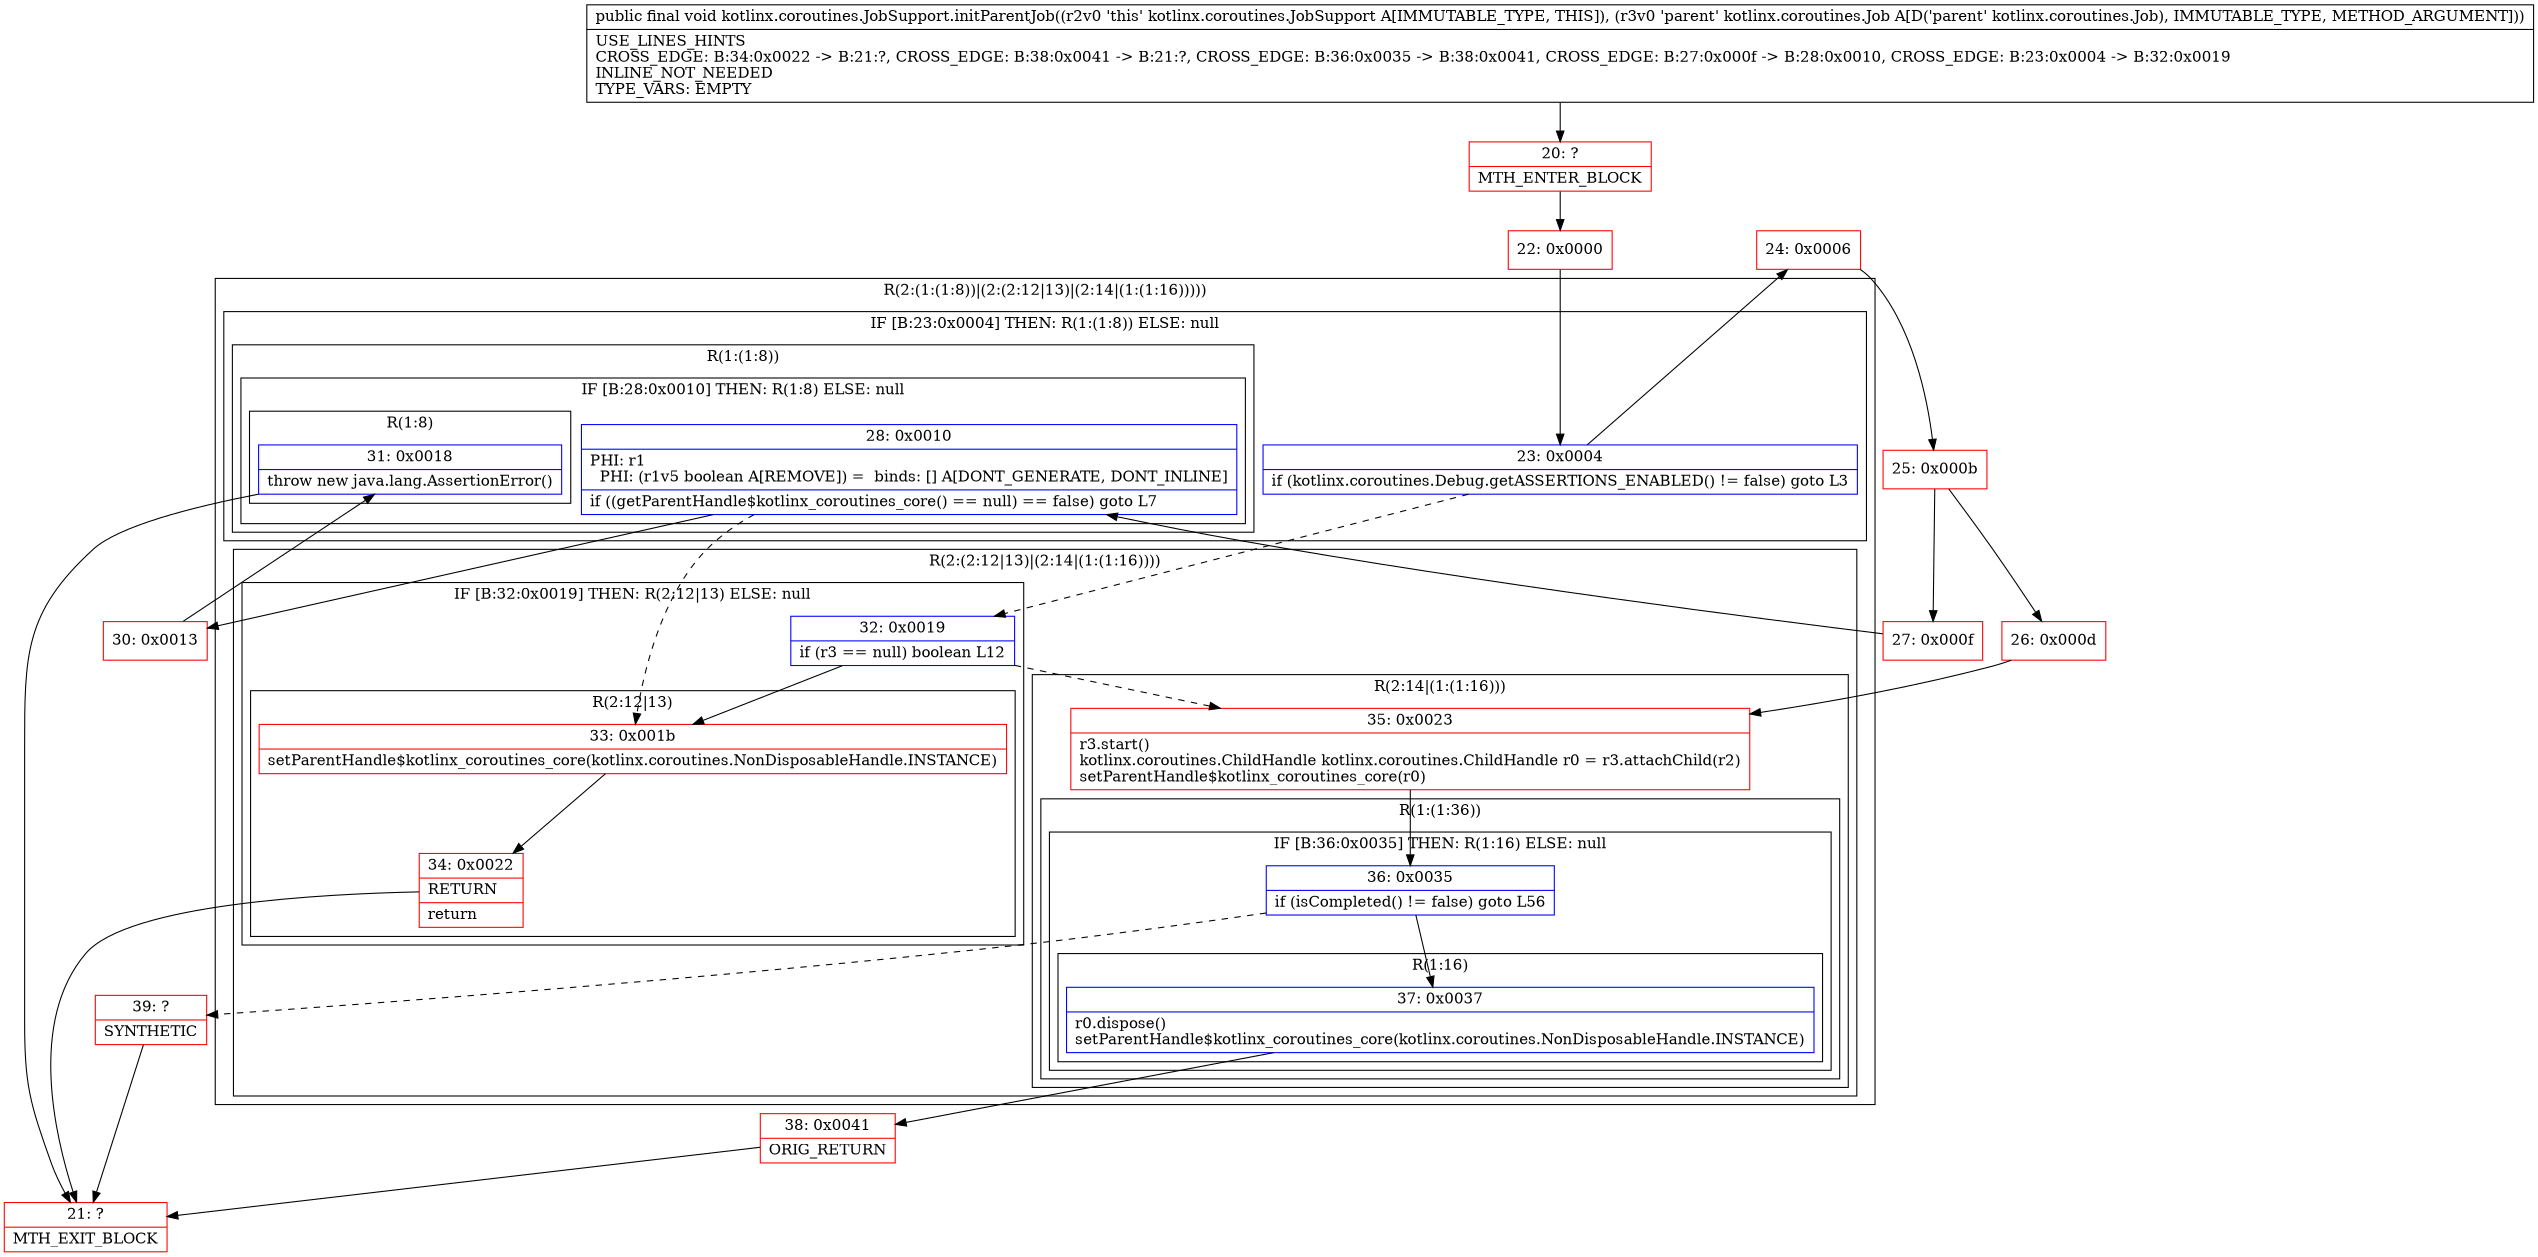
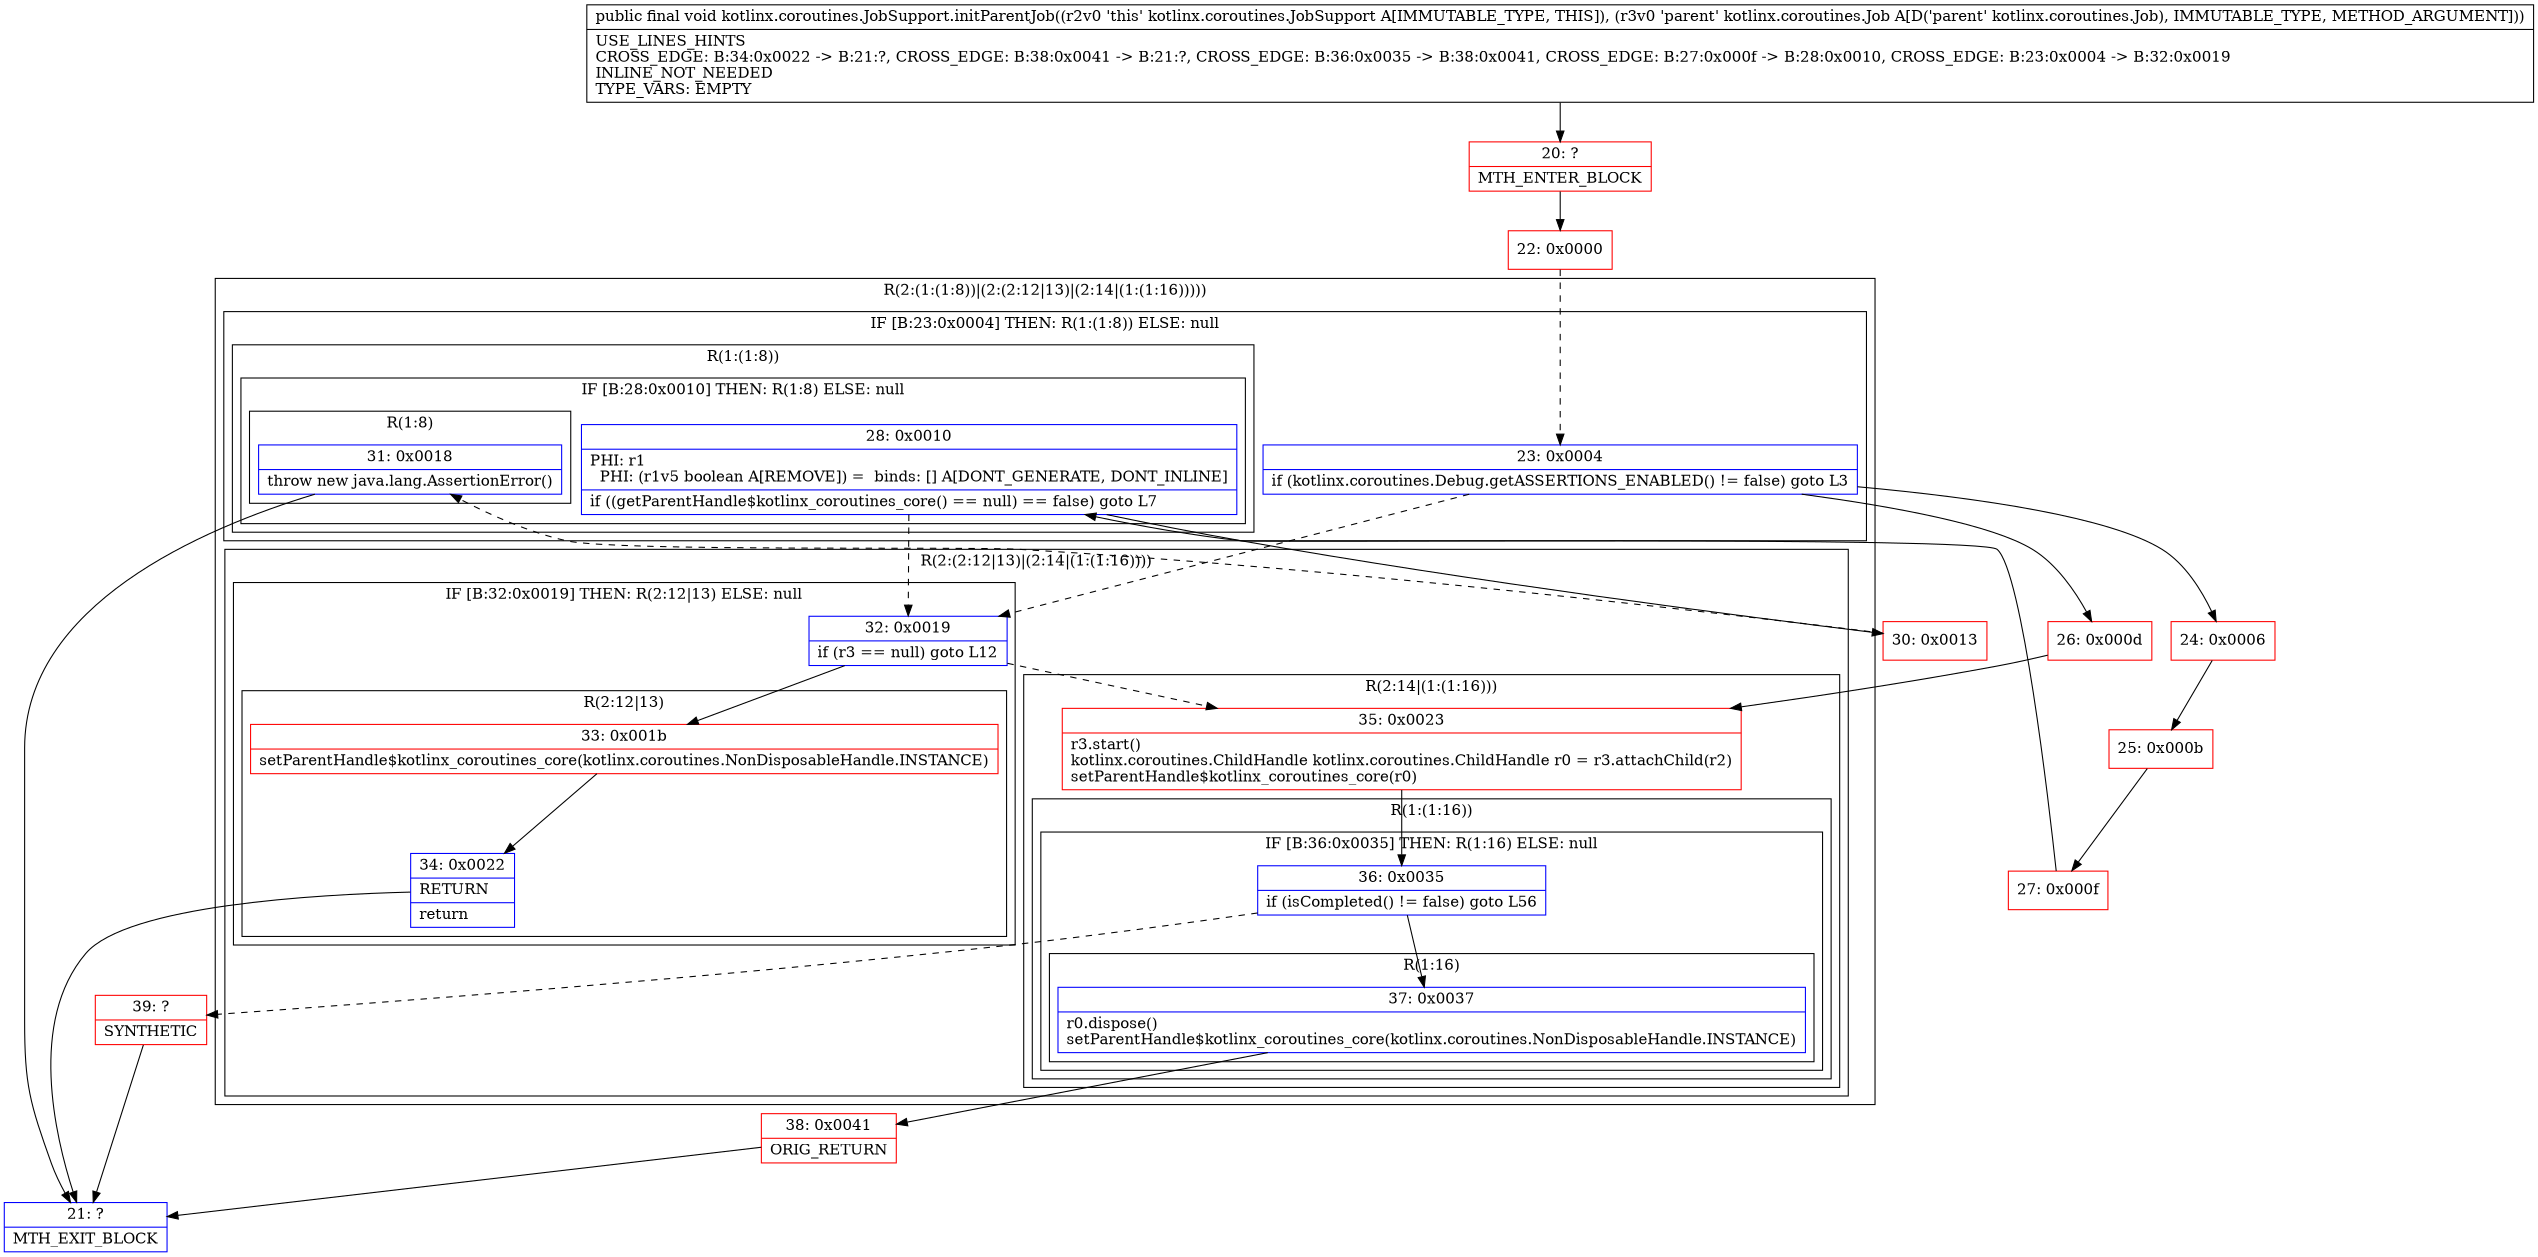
  digraph {
    node [color=red shape=record]
    n1 [color=blue label="{31\:\ 0x0018|throw new java.lang.AssertionError()\l}"]
    n2 [color=blue label="{28\:\ 0x0010|PHI: r1 \l  PHI: (r1v5 boolean A[REMOVE]) =  binds: [] A[DONT_GENERATE, DONT_INLINE]\l|if ((getParentHandle$kotlinx_coroutines_core() == null) == false) goto L7\l}"]
    n3 [color=blue label="{23\:\ 0x0004|if (kotlinx.coroutines.Debug.getASSERTIONS_ENABLED() != false) goto L3\l}"]
    n4 [label="{33\:\ 0x001b|setParentHandle$kotlinx_coroutines_core(kotlinx.coroutines.NonDisposableHandle.INSTANCE)\l}"]
-   n5 [label="{34\:\ 0x0022|RETURN\l|return\l}"]
-   n6 [color=blue label="{32\:\ 0x0019|if (r3 == null) boolean L12\l}"]
+   n5 [color=blue label="{34\:\ 0x0022|RETURN\l|return\l}"]
+   n6 [color=blue label="{32\:\ 0x0019|if (r3 == null) goto L12\l}"]
    n7 [color=blue label="{37\:\ 0x0037|r0.dispose()\lsetParentHandle$kotlinx_coroutines_core(kotlinx.coroutines.NonDisposableHandle.INSTANCE)\l}"]
    n8 [color=blue label="{36\:\ 0x0035|if (isCompleted() != false) goto L56\l}"]
    n9 [label="{35\:\ 0x0023|r3.start()\lkotlinx.coroutines.ChildHandle kotlinx.coroutines.ChildHandle r0 = r3.attachChild(r2)\lsetParentHandle$kotlinx_coroutines_core(r0)\l}"]
-   n10 [label="{21\:\ ?|MTH_EXIT_BLOCK\l}"]
+   n10 [color=blue label="{21\:\ ?|MTH_EXIT_BLOCK\l}"]
    n11 [label="{30\:\ 0x0013}"]
    n12 [label="{24\:\ 0x0006}"]
    n13 [label="{38\:\ 0x0041|ORIG_RETURN\l}"]
    n14 [label="{39\:\ ?|SYNTHETIC\l}"]
    n15 [label="{25\:\ 0x000b}"]
    n16 [label="{20\:\ ?|MTH_ENTER_BLOCK\l}"]
    n17 [label="{22\:\ 0x0000}"]
    n18 [label="{26\:\ 0x000d}"]
    n19 [label="{27\:\ 0x000f}"]
    n20 [label="{public final void kotlinx.coroutines.JobSupport.initParentJob((r2v0 'this' kotlinx.coroutines.JobSupport A[IMMUTABLE_TYPE, THIS]), (r3v0 'parent' kotlinx.coroutines.Job A[D('parent' kotlinx.coroutines.Job), IMMUTABLE_TYPE, METHOD_ARGUMENT]))  | USE_LINES_HINTS\lCROSS_EDGE: B:34:0x0022 \-\> B:21:?, CROSS_EDGE: B:38:0x0041 \-\> B:21:?, CROSS_EDGE: B:36:0x0035 \-\> B:38:0x0041, CROSS_EDGE: B:27:0x000f \-\> B:28:0x0010, CROSS_EDGE: B:23:0x0004 \-\> B:32:0x0019\lINLINE_NOT_NEEDED\lTYPE_VARS: EMPTY\l}" color=""]
    subgraph cluster_1 {
      label="R(2:(1:(1:8))|(2:(2:12|13)|(2:14|(1:(1:16)))))"
      subgraph cluster_2 {
        label="IF [B:23:0x0004] THEN: R(1:(1:8)) ELSE: null"
        n3
        subgraph cluster_3 {
          label="R(1:(1:8))"
          subgraph cluster_4 {
            label="IF [B:28:0x0010] THEN: R(1:8) ELSE: null"
            n2
            subgraph cluster_5 {
              label="R(1:8)"
              n1
            }
          }
        }
      }
      subgraph cluster_6 {
        label="R(2:(2:12|13)|(2:14|(1:(1:16))))"
        subgraph cluster_7 {
          label="IF [B:32:0x0019] THEN: R(2:12|13) ELSE: null"
          n6
          subgraph cluster_8 {
            label="R(2:12|13)"
            n4
            n5
          }
        }
        subgraph cluster_9 {
          label="R(2:14|(1:(1:16)))"
          n9
          subgraph cluster_10 {
-           label="R(1:(1:36))"
+           label="R(1:(1:16))"
            subgraph cluster_11 {
              label="IF [B:36:0x0035] THEN: R(1:16) ELSE: null"
              n8
              subgraph cluster_12 {
                label="R(1:16)"
                n7
              }
            }
          }
        }
      }
    }
    n1 -> n10
-   n2 -> n4 [style=dashed]
+   n2 -> n6 [style=dashed]
    n2 -> n11
    n3 -> n6 [style=dashed]
    n3 -> n12
    n4 -> n5
    n5 -> n10
    n6 -> n4
    n6 -> n9 [style=dashed]
    n7 -> n13
    n8 -> n7
    n8 -> n14 [style=dashed]
    n9 -> n8
-   n11 -> n1
+   n11 -> n1 [style=dashed]
    n12 -> n15
    n13 -> n10
    n14 -> n10
-   n15 -> n18
+   n3 -> n18
    n15 -> n19
    n16 -> n17
-   n17 -> n3
+   n17 -> n3 [style=dashed]
    n18 -> n9
    n19 -> n2
    n20 -> n16
  }
